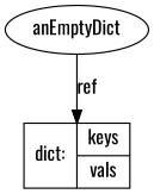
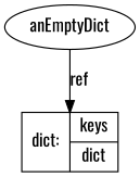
  digraph {
    fontname=Oswald
    node [fontname=Oswald]
    n1 [label=anEmptyDict shape=ellipse]
-   n2 [label="dict: | {keys|vals}" shape=record]
+   n2 [label="dict: | {keys|dict}" shape=record]
    n1 -> n2 [label=ref fontname=Oswald]
  }
